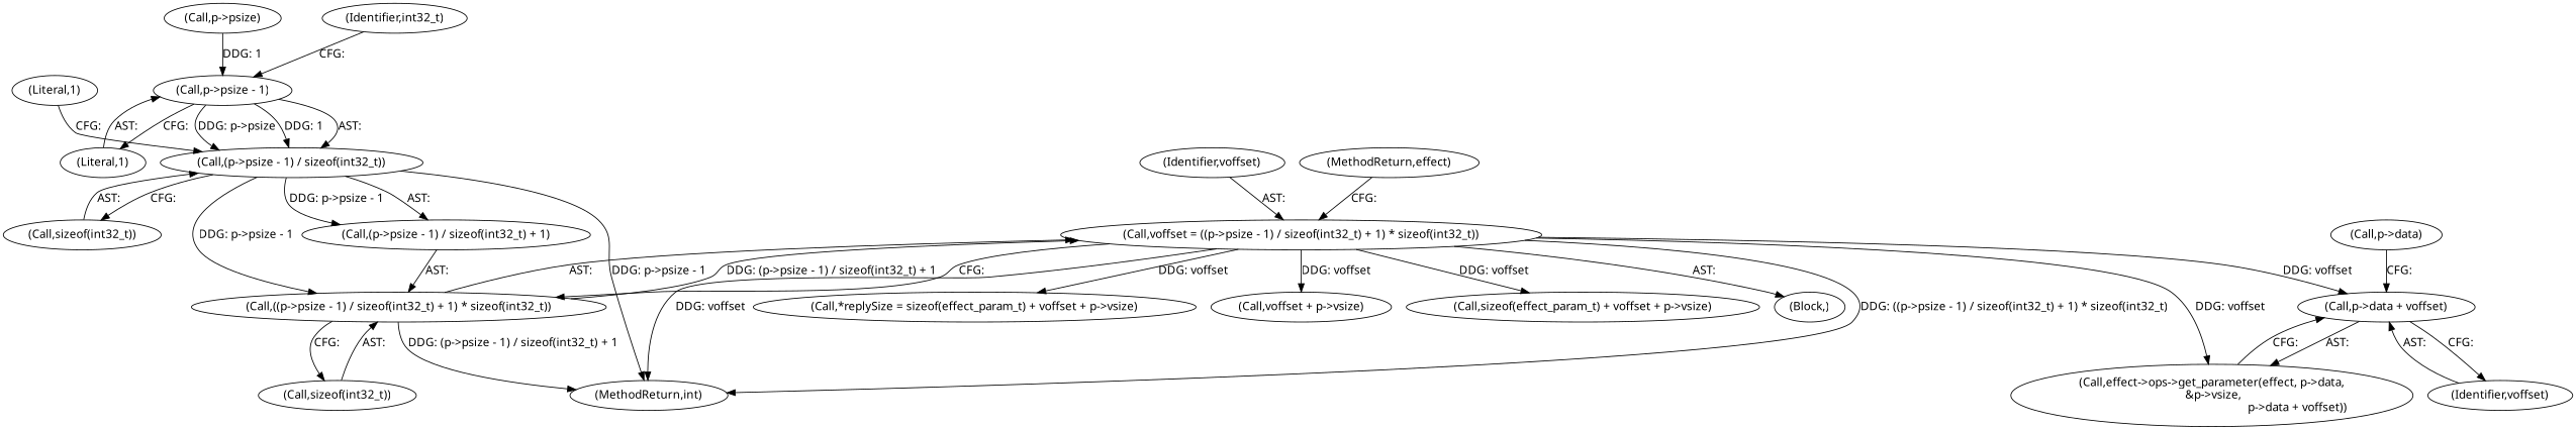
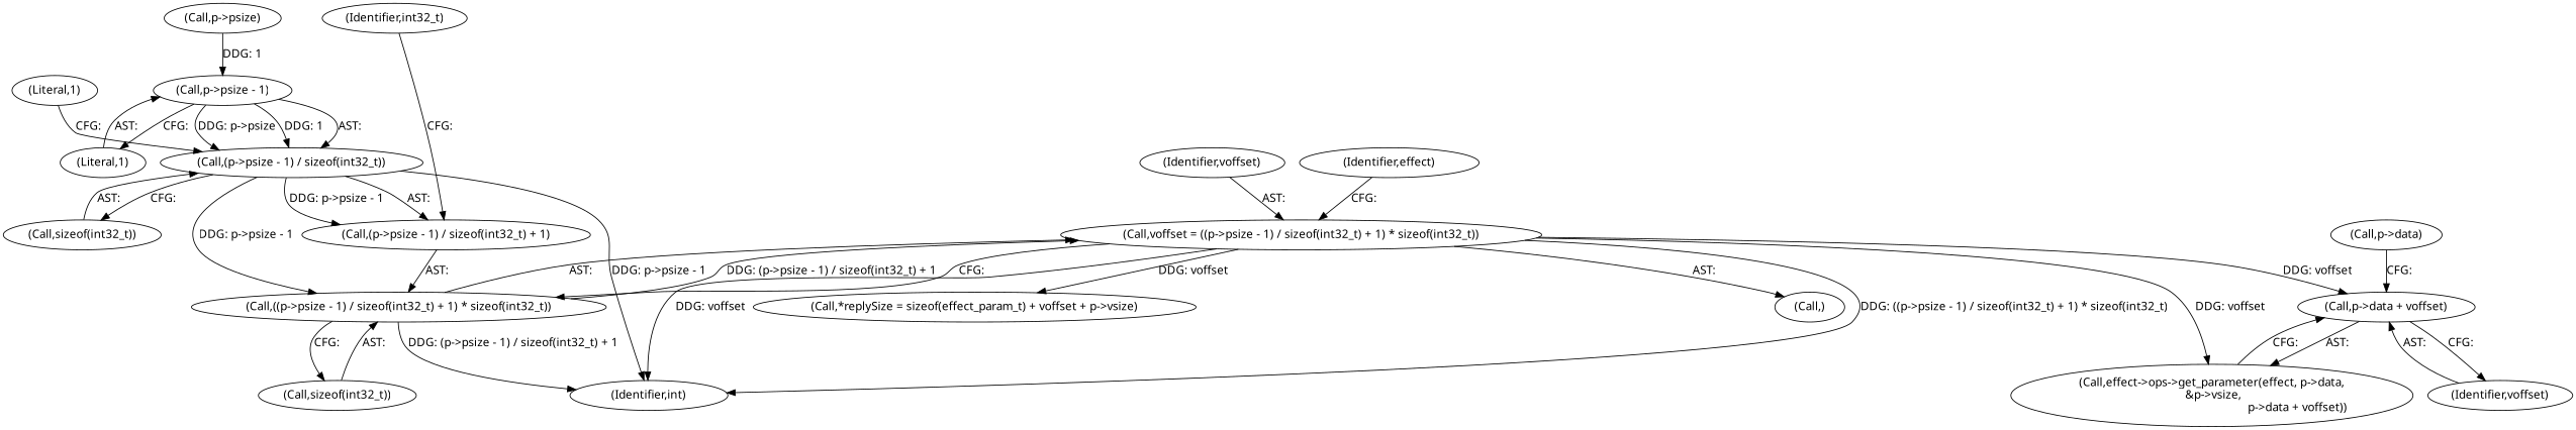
  digraph {
    fontname="Noto Sans"
    node [fontname="Noto Sans"]
    edge [fontname="Noto Sans"]
    n1 [label="(Call,p->data + voffset)"]
    n2 [label="(Identifier,voffset)"]
    n3 [label="(Call,effect->ops->get_parameter(effect, p->data,\n &p->vsize,\n                                                       p->data + voffset))"]
    n4 [label="(Call,voffset = ((p->psize - 1) / sizeof(int32_t) + 1) * sizeof(int32_t))"]
    n5 [label="(Call,((p->psize - 1) / sizeof(int32_t) + 1) * sizeof(int32_t))"]
-   n6 [label="(MethodReturn,int)"]
+   n6 [label="(Identifier,int)"]
    n7 [label="(Call,*replySize = sizeof(effect_param_t) + voffset + p->vsize)"]
-   n8 [label="(Call,voffset + p->vsize)"]
-   n9 [label="(Call,sizeof(effect_param_t) + voffset + p->vsize)"]
-   n10 [label="(Block,)"]
+   n10 [label="(Call,)"]
    n11 [label="(Call,sizeof(int32_t))"]
    n12 [label="(Call,(p->psize - 1) / sizeof(int32_t))"]
    n13 [label="(Call,(p->psize - 1) / sizeof(int32_t) + 1)"]
    n14 [label="(Call,sizeof(int32_t))"]
    n15 [label="(Call,p->psize - 1)"]
    n16 [label="(Literal,1)"]
-   n17 [label="(MethodReturn,effect)"]
+   n17 [label="(Identifier,effect)"]
    n18 [label="(Literal,1)"]
    n19 [label="(Call,p->psize)"]
    n20 [label="(Identifier,int32_t)"]
    n21 [label="(Call,p->data)"]
    n22 [label="(Identifier,voffset)"]
    n1 -> n2 [label="CFG: "]
    n1 -> n3 [label="AST: "]
    n2 -> n1 [label="AST: "]
    n3 -> n1 [label="CFG: "]
    n4 -> n1 [label="DDG: voffset"]
    n4 -> n3 [label="DDG: voffset"]
    n4 -> n5 [label="CFG: "]
    n4 -> n6 [label="DDG: ((p->psize - 1) / sizeof(int32_t) + 1) * sizeof(int32_t)"]
    n4 -> n6 [label="DDG: voffset"]
    n4 -> n7 [label="DDG: voffset"]
-   n4 -> n8 [label="DDG: voffset"]
-   n4 -> n9 [label="DDG: voffset"]
    n4 -> n10 [label="AST: "]
    n5 -> n4 [label="AST: "]
    n5 -> n4 [label="DDG: (p->psize - 1) / sizeof(int32_t) + 1"]
    n5 -> n6 [label="DDG: (p->psize - 1) / sizeof(int32_t) + 1"]
    n5 -> n11 [label="CFG: "]
    n11 -> n5 [label="AST: "]
    n12 -> n5 [label="DDG: p->psize - 1"]
    n12 -> n6 [label="DDG: p->psize - 1"]
    n12 -> n13 [label="AST: "]
    n12 -> n13 [label="DDG: p->psize - 1"]
    n12 -> n14 [label="CFG: "]
    n13 -> n5 [label="AST: "]
    n14 -> n12 [label="AST: "]
    n15 -> n12 [label="AST: "]
    n15 -> n12 [label="DDG: p->psize"]
    n15 -> n12 [label="DDG: 1"]
    n15 -> n16 [label="CFG: "]
    n16 -> n15 [label="AST: "]
    n17 -> n4 [label="CFG: "]
    n18 -> n12 [label="CFG: "]
    n19 -> n15 [label="DDG: 1"]
-   n20 -> n15 [label="CFG: "]
+   n20 -> n13 [label="CFG: "]
    n21 -> n1 [label="CFG: "]
    n22 -> n4 [label="AST: "]
  }
